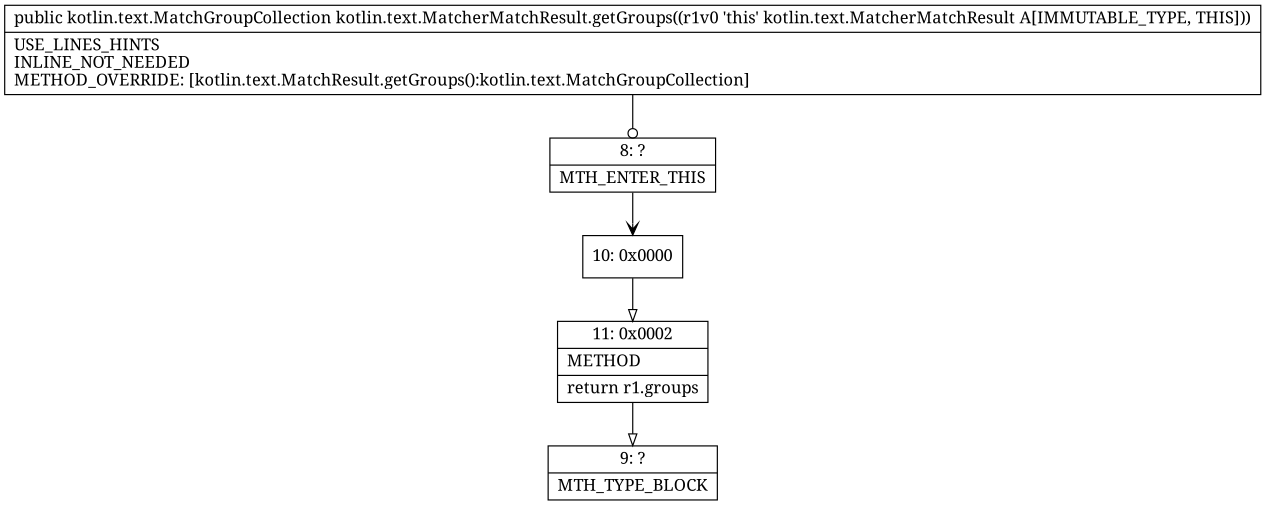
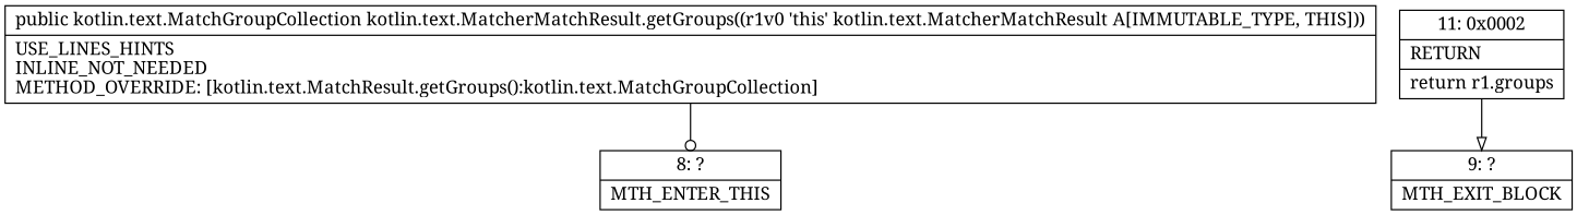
  digraph {
    fontname="Noto Serif"
    node [fontname="Noto Serif" shape=record]
    edge [arrowhead=onormal fontname="Noto Serif"]
    n1 [label="{8\:\ ?|MTH_ENTER_THIS\l}"]
-   n2 [label="{10\:\ 0x0000}"]
-   n3 [label="{11\:\ 0x0002|METHOD\l|return r1.groups\l}"]
-   n4 [label="{9\:\ ?|MTH_TYPE_BLOCK\l}"]
+   n3 [label="{11\:\ 0x0002|RETURN\l|return r1.groups\l}"]
+   n4 [label="{9\:\ ?|MTH_EXIT_BLOCK\l}"]
    n5 [label="{public kotlin.text.MatchGroupCollection kotlin.text.MatcherMatchResult.getGroups((r1v0 'this' kotlin.text.MatcherMatchResult A[IMMUTABLE_TYPE, THIS]))  | USE_LINES_HINTS\lINLINE_NOT_NEEDED\lMETHOD_OVERRIDE: [kotlin.text.MatchResult.getGroups():kotlin.text.MatchGroupCollection]\l}"]
-   n1 -> n2 [arrowhead=vee]
-   n2 -> n3
    n3 -> n4
    n5 -> n1 [arrowhead=odot]
  }
